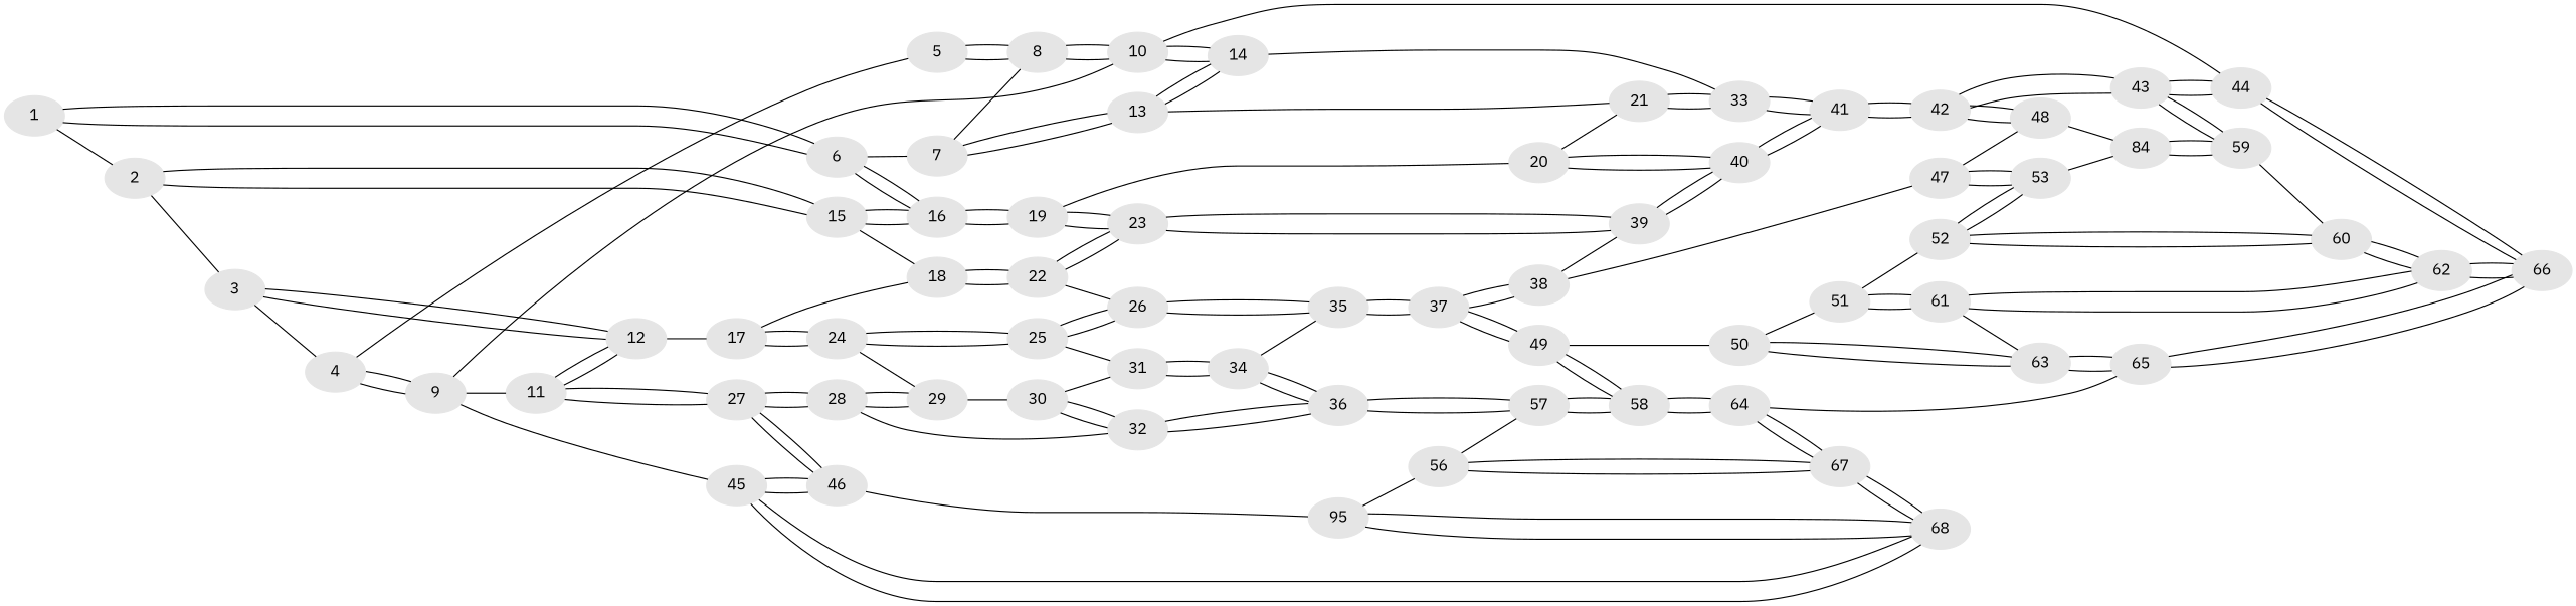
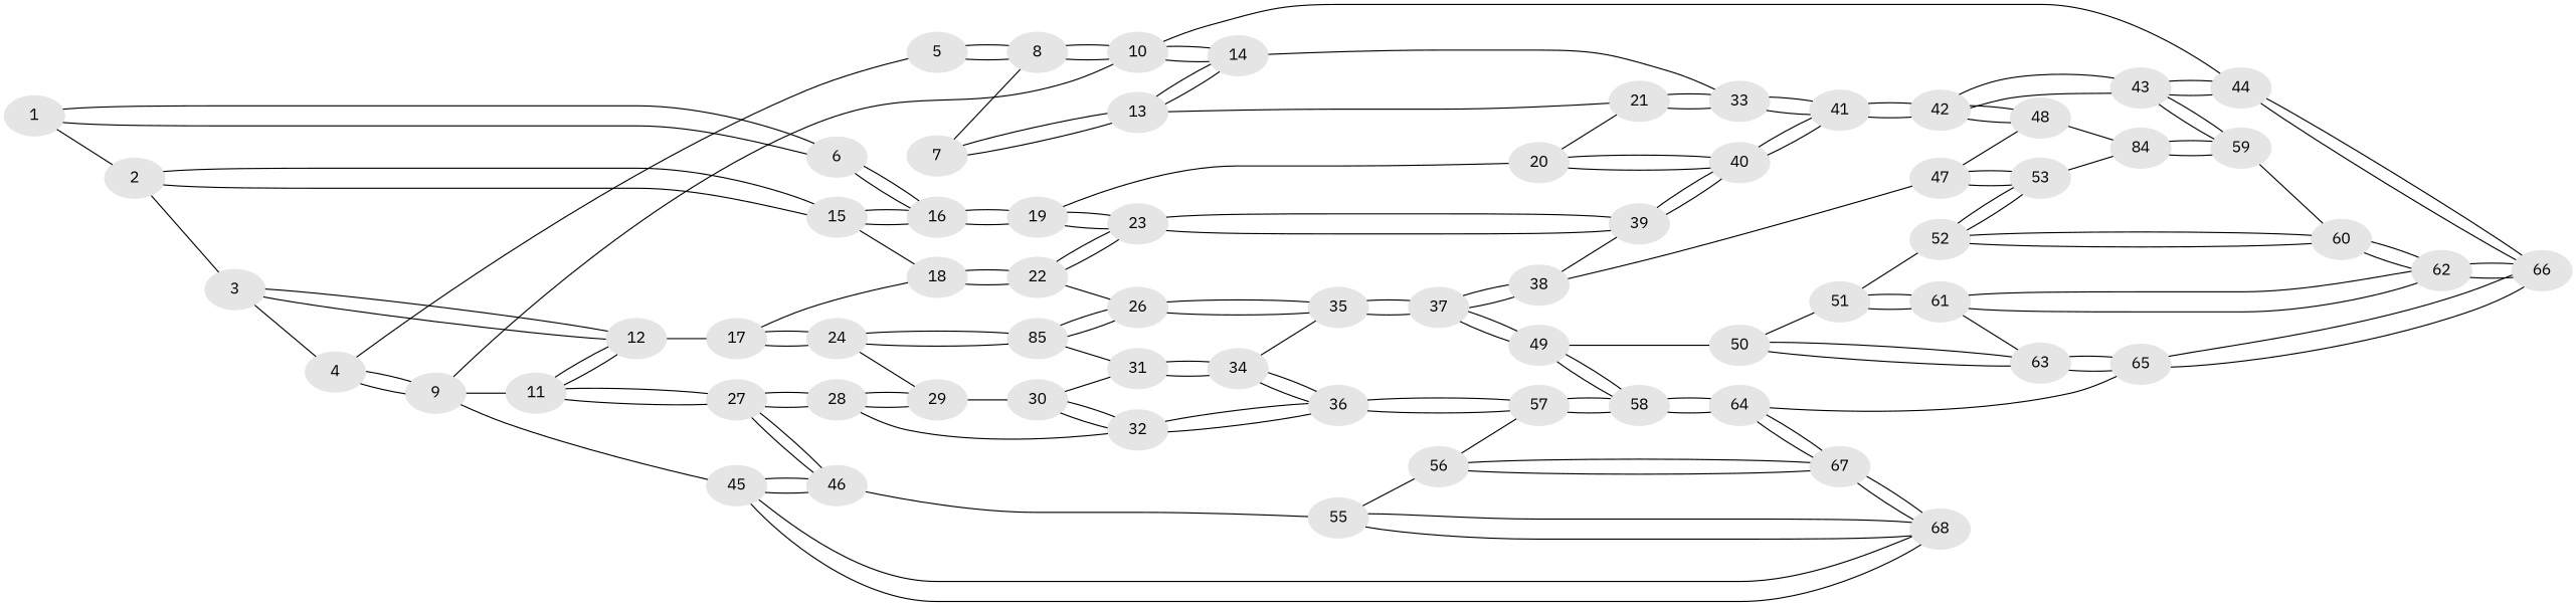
  graph {
    fontname="IBM Plex Sans"
    rankdir=LR
    node [color=gray90 fontname="IBM Plex Sans" style=filled]
    edge [fontname="IBM Plex Sans"]
    1
    2
    6
    3
    15
    7
    16
    4
    12
    18
    5
    9
    17
    8
    10
    11
    45
    13
    19
    14
    21
    44
    27
    46
    68
    33
    66
    28
    24
    41
    22
    20
    23
-   25
+   25 [label=85]
    29
    26
    40
    39
    35
    31
    30
    34
    37
    32
-   55 [label=95]
+   55
    36
    57
    42
    38
    49
    58
    47
    50
    48
    53
    43
    59
    n58 [label=84]
    60
    56
    51
    63
    64
    52
    61
    65
    62
    67
    1 -- 2
    1 -- 6
    1 -- 6
    2 -- 3
    2 -- 15
    2 -- 15
-   6 -- 7
    6 -- 16
    6 -- 16
    3 -- 4
    3 -- 12
    3 -- 12
    15 -- 16
    15 -- 16
    15 -- 18
    7 -- 8
    7 -- 13
    7 -- 13
    16 -- 19
    16 -- 19
    4 -- 5
    4 -- 9
    4 -- 9
    12 -- 17
    18 -- 22
    18 -- 22
    5 -- 8
    5 -- 8
    9 -- 10
    9 -- 11
    9 -- 45
    17 -- 18
    17 -- 24
    17 -- 24
    8 -- 10
    8 -- 10
    10 -- 14
    10 -- 14
    10 -- 44
    11 -- 12
    11 -- 12
    11 -- 27
    11 -- 27
    45 -- 46
    45 -- 46
    45 -- 68
    45 -- 68
    13 -- 14
    13 -- 14
    13 -- 21
    19 -- 20
    19 -- 23
    19 -- 23
    14 -- 33
    21 -- 33
    21 -- 33
    44 -- 66
    44 -- 66
    27 -- 46
    27 -- 46
    27 -- 28
    27 -- 28
    46 -- 55
    33 -- 41
    33 -- 41
    28 -- 29
    28 -- 29
    28 -- 32
    24 -- 25
    24 -- 25
    24 -- 29
    41 -- 42
    41 -- 42
    22 -- 23
    22 -- 23
    22 -- 26
    20 -- 21
    20 -- 40
    20 -- 40
    23 -- 39
    23 -- 39
    25 -- 26
    25 -- 26
    25 -- 31
    29 -- 30
    26 -- 35
    26 -- 35
    40 -- 41
    40 -- 41
    39 -- 40
    39 -- 40
    35 -- 37
    35 -- 37
    31 -- 34
    31 -- 34
    30 -- 31
    30 -- 32
    30 -- 32
    34 -- 35
    34 -- 36
    34 -- 36
    37 -- 38
    37 -- 38
    37 -- 49
    37 -- 49
    32 -- 36
    32 -- 36
    55 -- 68
    55 -- 68
    55 -- 56
    36 -- 57
    36 -- 57
    57 -- 58
    57 -- 58
    42 -- 48
    42 -- 48
    42 -- 43
    42 -- 43
    38 -- 39
    38 -- 47
    49 -- 58
    49 -- 58
    49 -- 50
    58 -- 64
    58 -- 64
    47 -- 48
    47 -- 53
    47 -- 53
    50 -- 51
    50 -- 63
    50 -- 63
    48 -- n58
    53 -- n58
    43 -- 44
    43 -- 44
    43 -- 59
    43 -- 59
    59 -- 60
    n58 -- 59
    n58 -- 59
    60 -- 62
    60 -- 62
    56 -- 57
    56 -- 67
    56 -- 67
    51 -- 52
    51 -- 61
    51 -- 61
    63 -- 65
    63 -- 65
    64 -- 65
    64 -- 67
    64 -- 67
    52 -- 53
    52 -- 53
    52 -- 60
    52 -- 60
    61 -- 63
    61 -- 62
    61 -- 62
    65 -- 66
    65 -- 66
    62 -- 66
    62 -- 66
    67 -- 68
    67 -- 68
  }
